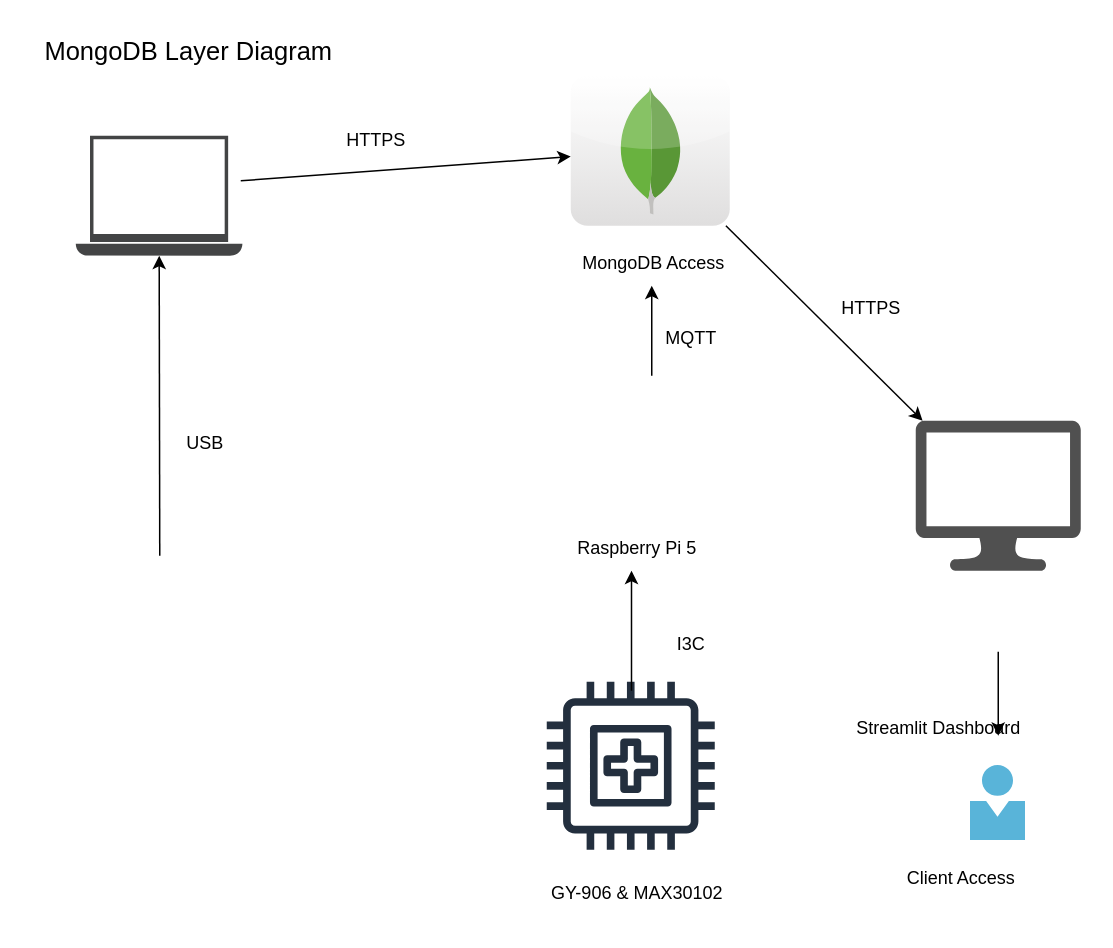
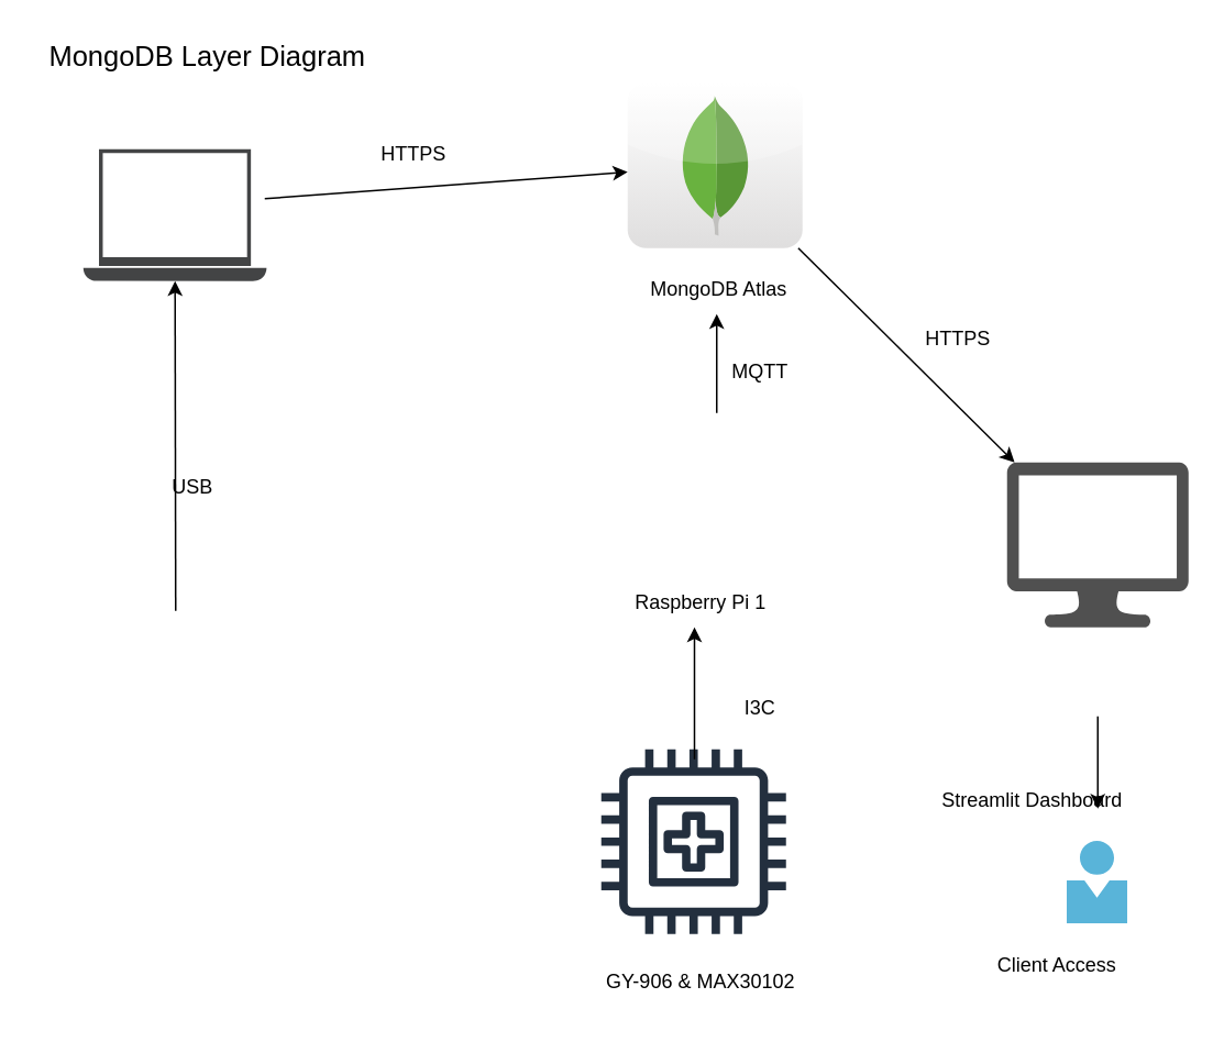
  <mxCell id="0" />
  <mxCell id="1" parent="0" />
  <mxCell id="2" value="" style="shape=image;html=1;verticalAlign=top;verticalLabelPosition=bottom;labelBackgroundColor=#ffffff;imageAspect=0;aspect=fixed;image=https://cdn1.iconfinder.com/data/icons/bootstrap-vol-3/16/motherboard-128.png" parent="1" vertex="1"><mxGeometry x="50" y="364" width="100" height="100" as="geometry" /></mxCell>
  <mxCell id="3" value="" style="shape=image;html=1;verticalAlign=top;verticalLabelPosition=bottom;labelBackgroundColor=#ffffff;imageAspect=0;aspect=fixed;image=https://cdn1.iconfinder.com/data/icons/bootstrap-vol-3/16/motherboard-128.png" parent="1" vertex="1"><mxGeometry x="371" y="250" width="100" height="100" as="geometry" /></mxCell>
- <mxCell id="4" value="Raspberry Pi 5" style="text;html=1;align=center;verticalAlign=middle;resizable=0;points=[];autosize=1;strokeColor=none;fillColor=none;" parent="1" vertex="1"><mxGeometry x="374" y="350" width="100" height="30" as="geometry" /></mxCell>
+ <mxCell id="4" value="Raspberry Pi 1" style="text;html=1;align=center;verticalAlign=middle;resizable=0;points=[];autosize=1;strokeColor=none;fillColor=none;" parent="1" vertex="1"><mxGeometry x="374" y="350" width="100" height="30" as="geometry" /></mxCell>
  <mxCell id="5" value="" style="endArrow=classic;html=1;rounded=0;" parent="1" edge="1" target="21"><mxGeometry width="50" height="50" relative="1" as="geometry"><mxPoint x="106" y="370" as="sourcePoint" /><mxPoint x="237" y="340" as="targetPoint" /></mxGeometry></mxCell>
- <mxCell id="6" value="USB" style="text;html=1;align=center;verticalAlign=middle;resizable=0;points=[];autosize=1;strokeColor=none;fillColor=none;" parent="1" vertex="1"><mxGeometry x="111.11" y="280" width="50" height="30" as="geometry" /></mxCell>
+ <mxCell id="6" value="USB" style="text;html=1;align=center;verticalAlign=middle;resizable=0;points=[];autosize=1;strokeColor=none;fillColor=none;" parent="1" vertex="1"><mxGeometry x="91.11" y="280" width="50" height="30" as="geometry" /></mxCell>
  <mxCell id="7" value="" style="dashed=0;outlineConnect=0;html=1;align=center;labelPosition=center;verticalLabelPosition=bottom;verticalAlign=top;shape=mxgraph.webicons.mongodb;gradientColor=#DFDEDE" parent="1" vertex="1"><mxGeometry x="380" y="50" width="106" height="100" as="geometry" /></mxCell>
  <mxCell id="8" value="" style="endArrow=classic;html=1;rounded=0;" parent="1" edge="1"><mxGeometry width="50" height="50" relative="1" as="geometry"><mxPoint x="434" y="250" as="sourcePoint" /><mxPoint x="434" y="190" as="targetPoint" /></mxGeometry></mxCell>
  <mxCell id="9" value="MQTT" style="text;html=1;align=center;verticalAlign=middle;resizable=0;points=[];autosize=1;strokeColor=none;fillColor=none;" parent="1" vertex="1"><mxGeometry x="430" y="210" width="60" height="30" as="geometry" /></mxCell>
- <mxCell id="10" value="MongoDB Access" style="text;html=1;align=center;verticalAlign=middle;resizable=0;points=[];autosize=1;strokeColor=none;fillColor=none;" parent="1" vertex="1"><mxGeometry x="380" y="160" width="110" height="30" as="geometry" /></mxCell>
+ <mxCell id="10" value="MongoDB Atlas" style="text;html=1;align=center;verticalAlign=middle;resizable=0;points=[];autosize=1;strokeColor=none;fillColor=none;" parent="1" vertex="1"><mxGeometry x="380" y="160" width="110" height="30" as="geometry" /></mxCell>
  <mxCell id="11" value="&lt;div&gt;&lt;br/&gt;&lt;/div&gt;" style="sketch=0;outlineConnect=0;fontColor=#232F3E;gradientColor=none;strokeColor=#232F3E;fillColor=#ffffff;dashed=0;verticalLabelPosition=bottom;verticalAlign=top;align=center;html=1;fontSize=12;fontStyle=0;aspect=fixed;shape=mxgraph.aws4.resourceIcon;resIcon=mxgraph.aws4.medical_emergency;" parent="1" vertex="1"><mxGeometry x="350" y="440" width="140" height="140" as="geometry" /></mxCell>
  <mxCell id="12" value="" style="endArrow=classic;html=1;rounded=0;exitX=0.5;exitY=0;exitDx=0;exitDy=0;" parent="1" edge="1"><mxGeometry width="50" height="50" relative="1" as="geometry"><mxPoint x="420.5" y="460" as="sourcePoint" /><mxPoint x="420.5" y="380" as="targetPoint" /></mxGeometry></mxCell>
  <mxCell id="13" value="I3C" style="text;html=1;align=center;verticalAlign=middle;resizable=0;points=[];autosize=1;strokeColor=none;fillColor=none;" parent="1" vertex="1"><mxGeometry x="440" y="414" width="40" height="30" as="geometry" /></mxCell>
  <mxCell id="14" value="GY-906 &amp;amp; MAX30102" style="text;html=1;align=center;verticalAlign=middle;resizable=0;points=[];autosize=1;strokeColor=none;fillColor=none;" parent="1" vertex="1"><mxGeometry x="354" y="580" width="140" height="30" as="geometry" /></mxCell>
  <mxCell id="15" value="" style="sketch=0;pointerEvents=1;shadow=0;dashed=0;html=1;strokeColor=none;fillColor=#505050;labelPosition=center;verticalLabelPosition=bottom;verticalAlign=top;outlineConnect=0;align=center;shape=mxgraph.office.devices.lcd_monitor;" parent="1" vertex="1"><mxGeometry x="610" y="280" width="110" height="100" as="geometry" /></mxCell>
  <mxCell id="16" value="" style="image;sketch=0;aspect=fixed;html=1;points=[];align=center;fontSize=12;image=img/lib/mscae/Person.svg;" parent="1" vertex="1"><mxGeometry x="646.5" y="510" width="37" height="50" as="geometry" /></mxCell>
  <mxCell id="17" value="" style="endArrow=classic;html=1;rounded=0;" parent="1" edge="1" target="15" source="7"><mxGeometry width="50" height="50" relative="1" as="geometry"><mxPoint x="610" y="155" as="sourcePoint" /><mxPoint x="610" y="195" as="targetPoint" /><Array as="points" /></mxGeometry></mxCell>
  <mxCell id="18" value="" style="endArrow=classic;html=1;rounded=0;" parent="1" edge="1"><mxGeometry width="50" height="50" relative="1" as="geometry"><mxPoint x="665" y="434" as="sourcePoint" /><mxPoint x="665" y="490" as="targetPoint" /><Array as="points"><mxPoint x="664.5" y="434" /></Array></mxGeometry></mxCell>
  <mxCell id="19" value="Streamlit Dashboard" style="text;html=1;align=center;verticalAlign=middle;resizable=0;points=[];autosize=1;strokeColor=none;fillColor=none;" parent="1" vertex="1"><mxGeometry x="560" y="470" width="130" height="30" as="geometry" /></mxCell>
  <mxCell id="20" value="Client Access" style="text;html=1;align=center;verticalAlign=middle;resizable=0;points=[];autosize=1;strokeColor=none;fillColor=none;" parent="1" vertex="1"><mxGeometry x="590" y="570" width="100" height="30" as="geometry" /></mxCell>
  <mxCell id="21" value="" style="sketch=0;pointerEvents=1;shadow=0;dashed=0;html=1;strokeColor=none;fillColor=#434445;aspect=fixed;labelPosition=center;verticalLabelPosition=bottom;verticalAlign=top;align=center;outlineConnect=0;shape=mxgraph.vvd.laptop;" vertex="1" parent="1"><mxGeometry x="50" y="90" width="111.11" height="80" as="geometry" /></mxCell>
  <mxCell id="22" value="" style="endArrow=classic;html=1;rounded=0;exitX=0.99;exitY=0.375;exitDx=0;exitDy=0;exitPerimeter=0;" edge="1" parent="1" source="21" target="7"><mxGeometry width="50" height="50" relative="1" as="geometry"><mxPoint x="170" y="110" as="sourcePoint" /><mxPoint x="370" y="110" as="targetPoint" /></mxGeometry></mxCell>
  <mxCell id="23" value="HTTPS" style="text;html=1;align=center;verticalAlign=middle;resizable=0;points=[];autosize=1;strokeColor=none;fillColor=none;" vertex="1" parent="1"><mxGeometry x="220" y="78" width="60" height="30" as="geometry" /></mxCell>
  <mxCell id="24" value="HTTPS" style="text;html=1;align=center;verticalAlign=middle;resizable=0;points=[];autosize=1;strokeColor=none;fillColor=none;" vertex="1" parent="1"><mxGeometry x="550" y="190" width="60" height="30" as="geometry" /></mxCell>
  <mxCell id="25" value="&lt;font style=&quot;font-size: 17px;&quot;&gt;MongoDB Layer Diagram&lt;/font&gt;" style="text;html=1;align=center;verticalAlign=middle;resizable=0;points=[];autosize=1;strokeColor=none;fillColor=none;" vertex="1" parent="1"><mxGeometry x="20" y="20" width="210" height="30" as="geometry" /></mxCell>
